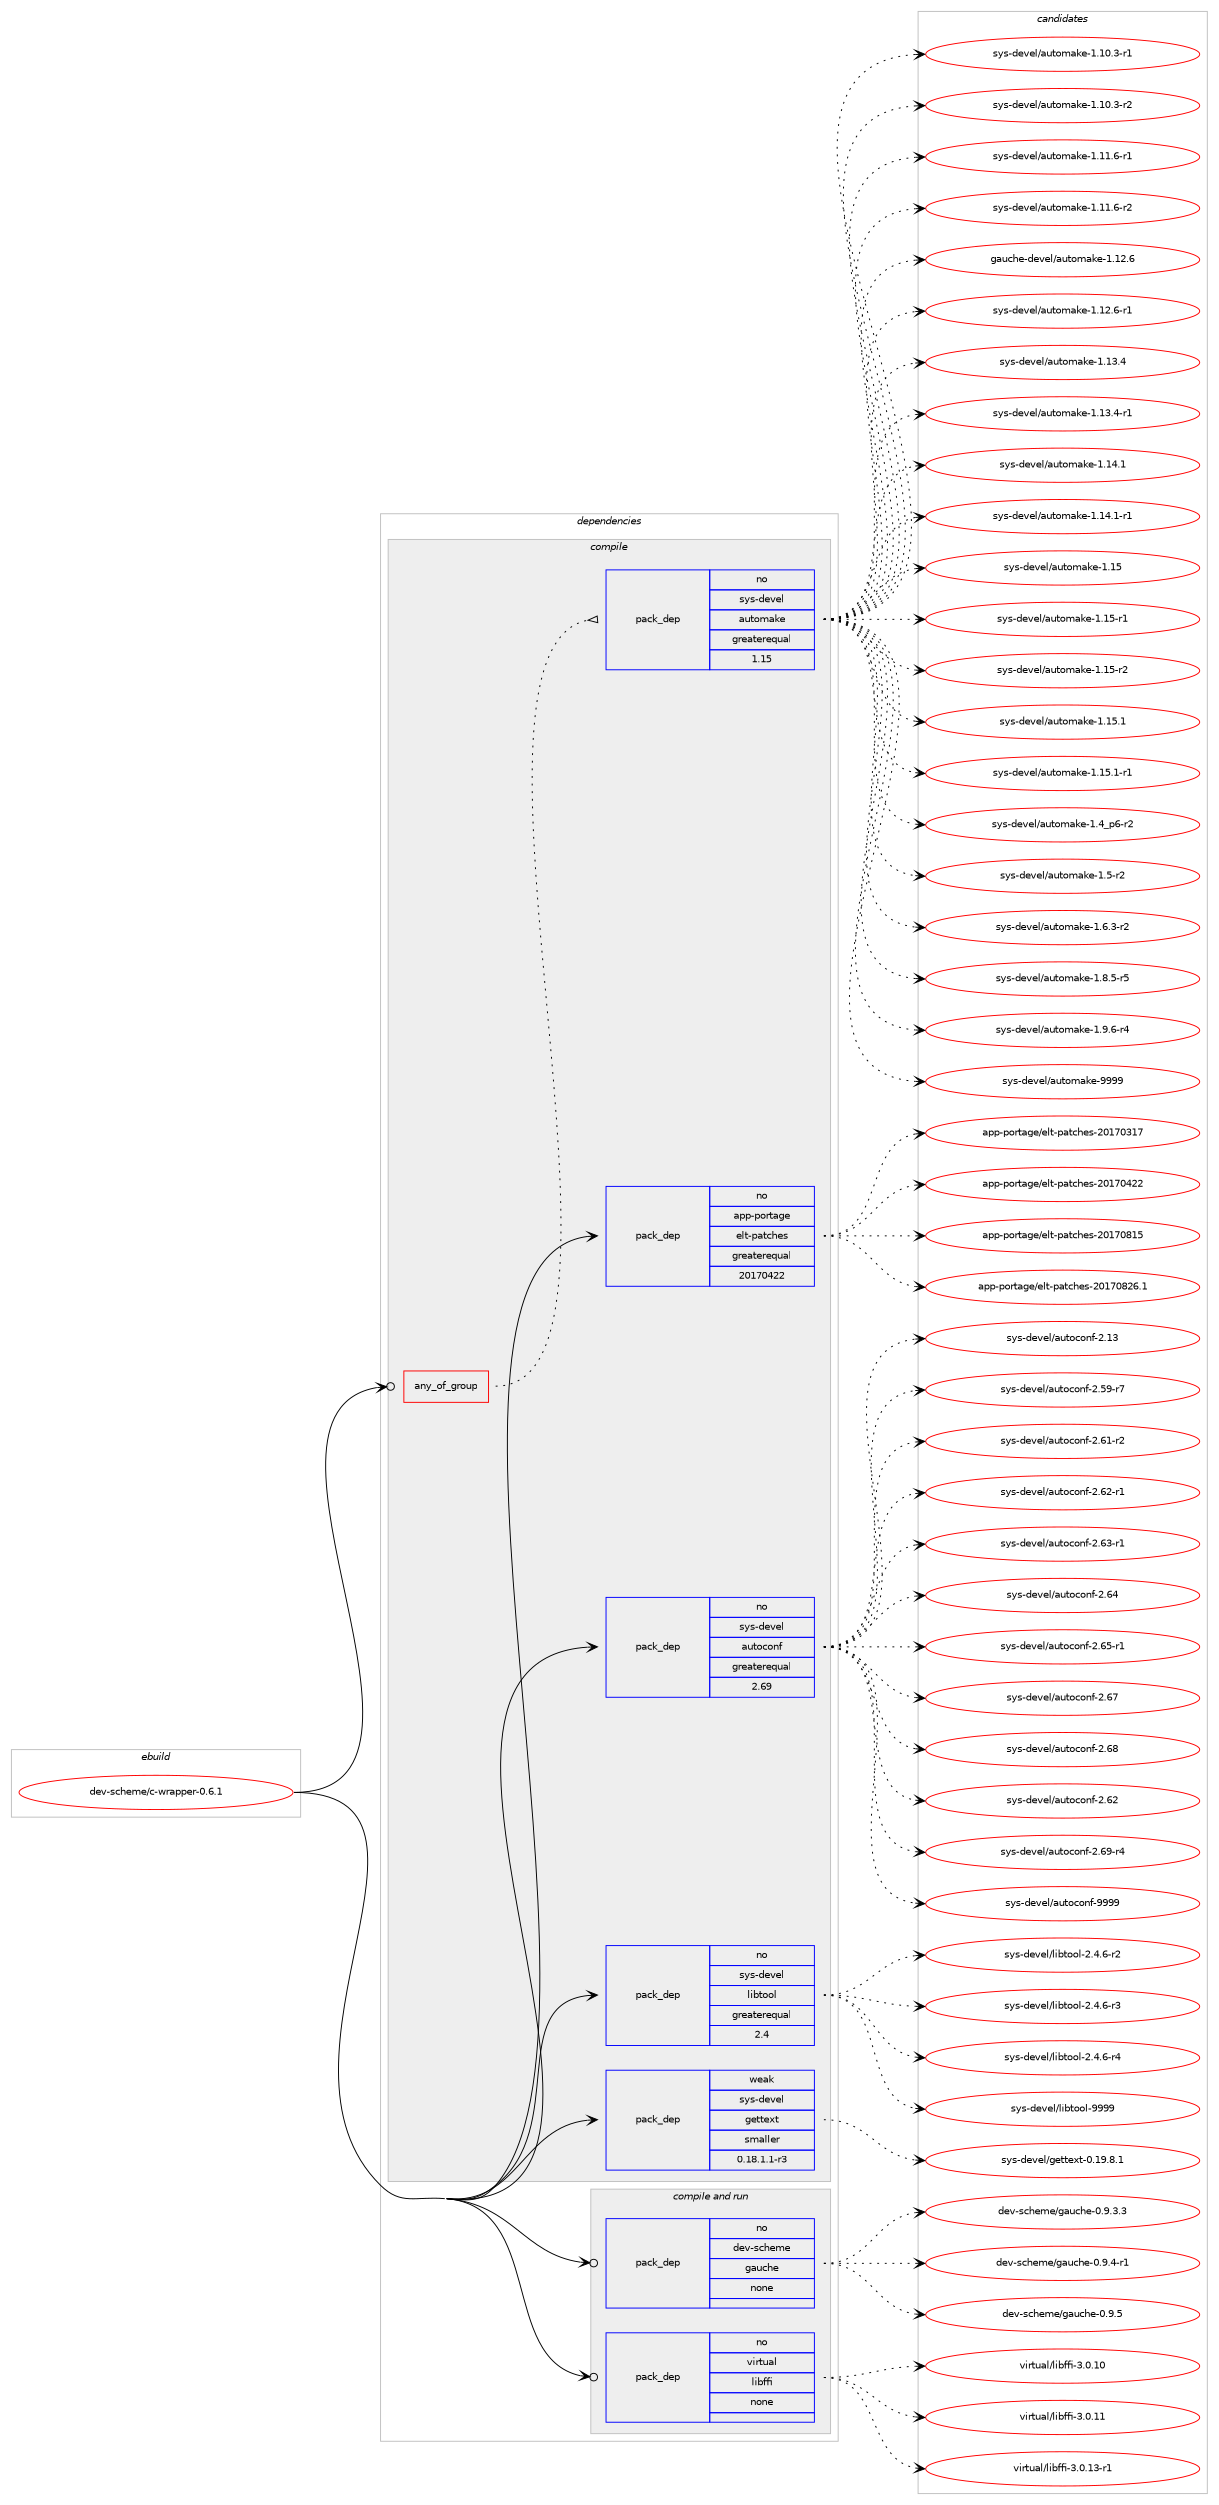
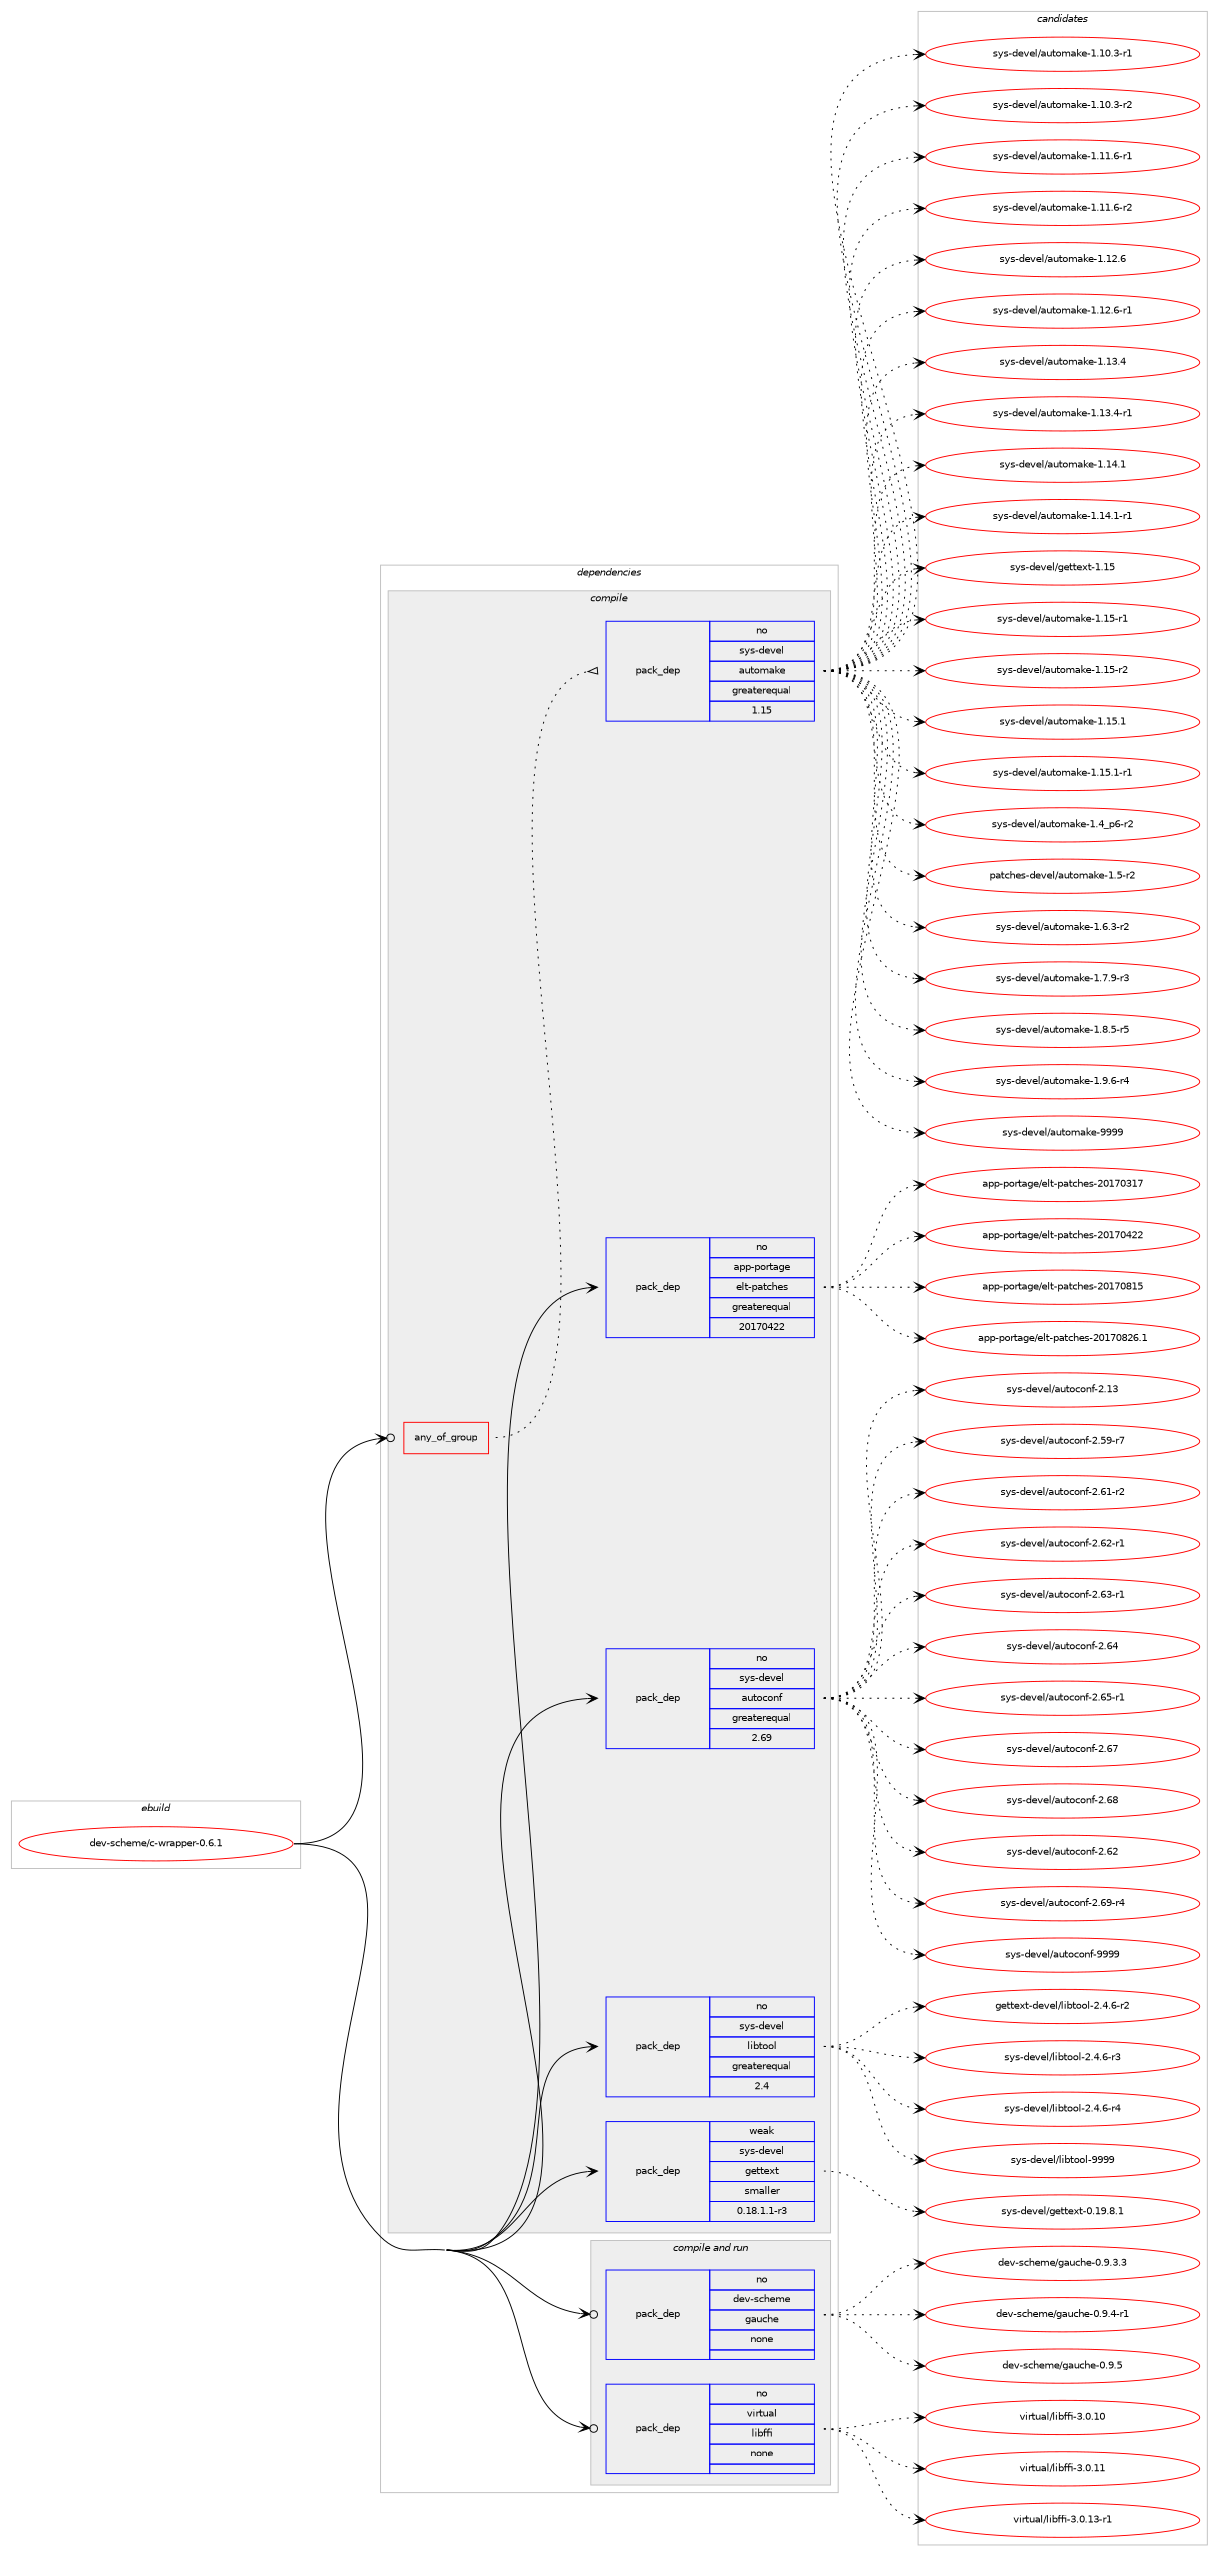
  digraph {
    compound=true
    concentrate=true
    fontname=Helvetica
    fontsize=10
    newrank=true
    rankdir=LR
    ranksep=1.5
    node [color=red fontname=Helvetica fontsize=10]
    edge [arrowhead=vee headport=w style=dotted tailport=e weight=100]
    n1 [label="dev-scheme/c-wrapper-0.6.1" width=4]
    n2 [color=blue label=<<TABLE BORDER="0" CELLBORDER="1" CELLSPACING="0" CELLPADDING="4" WIDTH="220"><TR><TD ROWSPAN="6" CELLPADDING="30">pack_dep</TD></TR><TR><TD WIDTH="110">no</TD></TR><TR><TD>sys-devel</TD></TR><TR><TD>automake</TD></TR><TR><TD>greaterequal</TD></TR><TR><TD>1.15</TD></TR></TABLE>> shape=none]
    n3 [label=<<TABLE BORDER="0" CELLBORDER="1" CELLSPACING="0" CELLPADDING="4"><TR><TD CELLPADDING="10">any_of_group</TD></TR></TABLE>> shape=none]
    n4 [color=blue label=<<TABLE BORDER="0" CELLBORDER="1" CELLSPACING="0" CELLPADDING="4" WIDTH="220"><TR><TD ROWSPAN="6" CELLPADDING="30">pack_dep</TD></TR><TR><TD WIDTH="110">no</TD></TR><TR><TD>app-portage</TD></TR><TR><TD>elt-patches</TD></TR><TR><TD>greaterequal</TD></TR><TR><TD>20170422</TD></TR></TABLE>> shape=none]
    n5 [color=blue label=<<TABLE BORDER="0" CELLBORDER="1" CELLSPACING="0" CELLPADDING="4" WIDTH="220"><TR><TD ROWSPAN="6" CELLPADDING="30">pack_dep</TD></TR><TR><TD WIDTH="110">no</TD></TR><TR><TD>sys-devel</TD></TR><TR><TD>autoconf</TD></TR><TR><TD>greaterequal</TD></TR><TR><TD>2.69</TD></TR></TABLE>> shape=none]
    n6 [color=blue label=<<TABLE BORDER="0" CELLBORDER="1" CELLSPACING="0" CELLPADDING="4" WIDTH="220"><TR><TD ROWSPAN="6" CELLPADDING="30">pack_dep</TD></TR><TR><TD WIDTH="110">no</TD></TR><TR><TD>sys-devel</TD></TR><TR><TD>libtool</TD></TR><TR><TD>greaterequal</TD></TR><TR><TD>2.4</TD></TR></TABLE>> shape=none]
    n7 [color=blue label=<<TABLE BORDER="0" CELLBORDER="1" CELLSPACING="0" CELLPADDING="4" WIDTH="220"><TR><TD ROWSPAN="6" CELLPADDING="30">pack_dep</TD></TR><TR><TD WIDTH="110">weak</TD></TR><TR><TD>sys-devel</TD></TR><TR><TD>gettext</TD></TR><TR><TD>smaller</TD></TR><TR><TD>0.18.1.1-r3</TD></TR></TABLE>> shape=none]
    n8 [color=blue label=<<TABLE BORDER="0" CELLBORDER="1" CELLSPACING="0" CELLPADDING="4" WIDTH="220"><TR><TD ROWSPAN="6" CELLPADDING="30">pack_dep</TD></TR><TR><TD WIDTH="110">no</TD></TR><TR><TD>dev-scheme</TD></TR><TR><TD>gauche</TD></TR><TR><TD>none</TD></TR><TR><TD></TD></TR></TABLE>> shape=none]
    n9 [color=blue label=<<TABLE BORDER="0" CELLBORDER="1" CELLSPACING="0" CELLPADDING="4" WIDTH="220"><TR><TD ROWSPAN="6" CELLPADDING="30">pack_dep</TD></TR><TR><TD WIDTH="110">no</TD></TR><TR><TD>virtual</TD></TR><TR><TD>libffi</TD></TR><TR><TD>none</TD></TR><TR><TD></TD></TR></TABLE>> shape=none]
    n10 [label="sys-devel/automake-1.10.3-r1" width=4]
    n11 [label="sys-devel/automake-1.10.3-r2" width=4]
    n12 [label="sys-devel/automake-1.11.6-r1" width=4]
    n13 [label="sys-devel/automake-1.11.6-r2" width=4]
-   n14 [label="gauche-devel/automake-1.12.6" width=4]
+   n14 [label="sys-devel/automake-1.12.6" width=4]
    n15 [label="sys-devel/automake-1.12.6-r1" width=4]
    n16 [label="sys-devel/automake-1.13.4" width=4]
    n17 [label="sys-devel/automake-1.13.4-r1" width=4]
    n18 [label="sys-devel/automake-1.14.1" width=4]
    n19 [label="sys-devel/automake-1.14.1-r1" width=4]
-   n20 [label="sys-devel/automake-1.15" width=4]
+   n20 [label="sys-devel/gettext-1.15" width=4]
    n21 [label="sys-devel/automake-1.15-r1" width=4]
    n22 [label="sys-devel/automake-1.15-r2" width=4]
    n23 [label="sys-devel/automake-1.15.1" width=4]
    n24 [label="sys-devel/automake-1.15.1-r1" width=4]
    n25 [label="sys-devel/automake-1.4_p6-r2" width=4]
-   n26 [label="sys-devel/automake-1.5-r2" width=4]
+   n26 [label="patches-devel/automake-1.5-r2" width=4]
    n27 [label="sys-devel/automake-1.6.3-r2" width=4]
+   n28 [label="sys-devel/automake-1.7.9-r3" width=4]
    n29 [label="sys-devel/automake-1.8.5-r5" width=4]
    n30 [label="sys-devel/automake-1.9.6-r4" width=4]
    n31 [label="sys-devel/automake-9999" width=4]
    n32 [label="app-portage/elt-patches-20170317" width=4]
    n33 [label="app-portage/elt-patches-20170422" width=4]
    n34 [label="app-portage/elt-patches-20170815" width=4]
    n35 [label="app-portage/elt-patches-20170826.1" width=4]
    n36 [label="sys-devel/autoconf-2.13" width=4]
    n37 [label="sys-devel/autoconf-2.59-r7" width=4]
    n38 [label="sys-devel/autoconf-2.61-r2" width=4]
    n39 [label="sys-devel/autoconf-2.62-r1" width=4]
    n40 [label="sys-devel/autoconf-2.63-r1" width=4]
    n41 [label="sys-devel/autoconf-2.64" width=4]
    n42 [label="sys-devel/autoconf-2.65-r1" width=4]
    n43 [label="sys-devel/autoconf-2.67" width=4]
    n44 [label="sys-devel/autoconf-2.68" width=4]
    n45 [label="sys-devel/autoconf-2.62" width=4]
    n46 [label="sys-devel/autoconf-2.69-r4" width=4]
    n47 [label="sys-devel/autoconf-9999" width=4]
-   n48 [label="sys-devel/libtool-2.4.6-r2" width=4]
+   n48 [label="gettext-devel/libtool-2.4.6-r2" width=4]
    n49 [label="sys-devel/libtool-2.4.6-r3" width=4]
    n50 [label="sys-devel/libtool-2.4.6-r4" width=4]
    n51 [label="sys-devel/libtool-9999" width=4]
    n52 [label="sys-devel/gettext-0.19.8.1" width=4]
    n53 [label="dev-scheme/gauche-0.9.3.3" width=4]
    n54 [label="dev-scheme/gauche-0.9.4-r1" width=4]
    n55 [label="dev-scheme/gauche-0.9.5" width=4]
    n56 [label="virtual/libffi-3.0.10" width=4]
    n57 [label="virtual/libffi-3.0.11" width=4]
    n58 [label="virtual/libffi-3.0.13-r1" width=4]
    subgraph cluster_1 {
      color=gray
      label=<<i>ebuild</i>>
      rank=same
      n1
    }
    subgraph cluster_2 {
      color=gray
      label=<<i>dependencies</i>>
      subgraph cluster_3 {
        color=gray
        fillcolor="#eeeeee"
        label=<<i>compile</i>>
        style=filled
        subgraph sub_4 {
          color=gray
          fillcolor="#eeeeee"
          label=<<i>compile</i>>
          style=filled
          n3
          subgraph sub_5 {
            color=gray
            fillcolor="#eeeeee"
            label=<<i>compile</i>>
            style=filled
            n2
          }
        }
        subgraph sub_6 {
          color=gray
          fillcolor="#eeeeee"
          label=<<i>compile</i>>
          style=filled
          n4
        }
        subgraph sub_7 {
          color=gray
          fillcolor="#eeeeee"
          label=<<i>compile</i>>
          style=filled
          n5
        }
        subgraph sub_8 {
          color=gray
          fillcolor="#eeeeee"
          label=<<i>compile</i>>
          style=filled
          n6
        }
        subgraph sub_9 {
          color=gray
          fillcolor="#eeeeee"
          label=<<i>compile</i>>
          style=filled
          n7
        }
      }
      subgraph cluster_10 {
        color=gray
        fillcolor="#eeeeee"
        label=<<i>compile and run</i>>
        style=filled
        subgraph sub_11 {
          color=gray
          fillcolor="#eeeeee"
          label=<<i>compile and run</i>>
          style=filled
          n8
        }
        subgraph sub_12 {
          color=gray
          fillcolor="#eeeeee"
          label=<<i>compile and run</i>>
          style=filled
          n9
        }
      }
      subgraph cluster_13 {
        color=gray
        fillcolor="#eeeeee"
        label=<<i>run</i>>
        style=filled
      }
    }
    subgraph cluster_14 {
      color=gray
      label=<<i>candidates</i>>
      rank=same
      subgraph sub_15 {
        color=black
        label=<<i>candidates</i>>
        nodesep=1
        rank=same
        n10
        n11
        n12
        n13
        n14
        n15
        n16
        n17
        n18
        n19
        n20
        n21
        n22
        n23
        n24
        n25
        n26
        n27
+       n28
        n29
        n30
        n31
      }
      subgraph sub_16 {
        color=black
        label=<<i>candidates</i>>
        nodesep=1
        rank=same
        n32
        n33
        n34
        n35
      }
      subgraph sub_17 {
        color=black
        label=<<i>candidates</i>>
        nodesep=1
        rank=same
        n36
        n37
        n38
        n39
        n40
        n41
        n42
        n43
        n44
        n45
        n46
        n47
      }
      subgraph sub_18 {
        color=black
        label=<<i>candidates</i>>
        nodesep=1
        rank=same
        n48
        n49
        n50
        n51
      }
      subgraph sub_19 {
        color=black
        label=<<i>candidates</i>>
        nodesep=1
        rank=same
        n52
      }
      subgraph sub_20 {
        color=black
        label=<<i>candidates</i>>
        nodesep=1
        rank=same
        n53
        n54
        n55
      }
      subgraph sub_21 {
        color=black
        label=<<i>candidates</i>>
        nodesep=1
        rank=same
        n56
        n57
        n58
      }
    }
    n1 -> n3 [arrowhead=odotvee style=solid weight=20]
    n1 -> n4 [style=solid weight=20]
    n1 -> n5 [style=solid weight=20]
    n1 -> n6 [style=solid weight=20]
    n1 -> n7 [style=solid weight=20]
    n1 -> n8 [arrowhead=odotvee style=solid weight=20]
    n1 -> n9 [arrowhead=odotvee style=solid weight=20]
    n2 -> n10
    n2 -> n11
    n2 -> n12
    n2 -> n13
    n2 -> n14
    n2 -> n15
    n2 -> n16
    n2 -> n17
    n2 -> n18
    n2 -> n19
    n2 -> n20
    n2 -> n21
    n2 -> n22
    n2 -> n23
    n2 -> n24
    n2 -> n25
    n2 -> n26
    n2 -> n27
+   n2 -> n28
    n2 -> n29
    n2 -> n30
    n2 -> n31
    n3 -> n2 [arrowhead=oinv weight=20]
    n4 -> n32
    n4 -> n33
    n4 -> n34
    n4 -> n35
    n5 -> n36
    n5 -> n37
    n5 -> n38
    n5 -> n39
    n5 -> n40
    n5 -> n41
    n5 -> n42
    n5 -> n43
    n5 -> n44
    n5 -> n45
    n5 -> n46
    n5 -> n47
    n6 -> n48
    n6 -> n49
    n6 -> n50
    n6 -> n51
    n7 -> n52
    n8 -> n53
    n8 -> n54
    n8 -> n55
    n9 -> n56
    n9 -> n57
    n9 -> n58
  }
